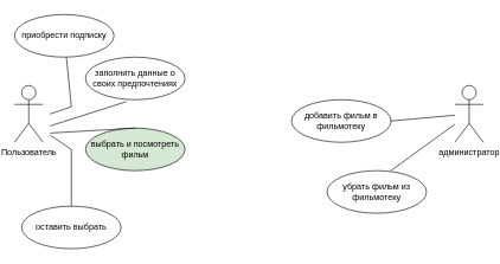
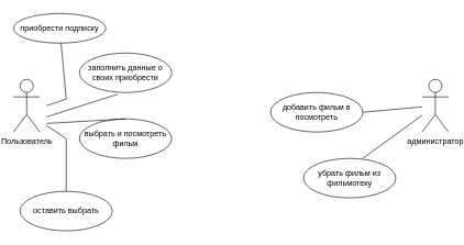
  <mxCell id="0" />
  <mxCell id="1" parent="0" />
  <mxCell id="2" value="Пользователь&lt;div&gt;&lt;br&gt;&lt;/div&gt;" style="shape=umlActor;verticalLabelPosition=bottom;verticalAlign=top;html=1;outlineConnect=0;" vertex="1" parent="1"><mxGeometry x="20" y="120" width="40" height="80" as="geometry" /></mxCell>
- <mxCell id="3" value="заполнить данные о своих предпочтениях" style="ellipse;whiteSpace=wrap;html=1;" vertex="1" parent="1"><mxGeometry x="120" y="80" width="140" height="60" as="geometry" /></mxCell>
- <mxCell id="4" value="приобрести подписку" style="ellipse;whiteSpace=wrap;html=1;" vertex="1" parent="1"><mxGeometry x="20" y="20" width="140" height="60" as="geometry" /></mxCell>
- <mxCell id="5" value="выбрать и посмотреть фильм" style="ellipse;whiteSpace=wrap;html=1;fillColor=#d5e8d4;" vertex="1" parent="1"><mxGeometry x="120" y="180" width="140" height="60" as="geometry" /></mxCell>
+ <mxCell id="3" value="заполнить данные о своих приобрести" style="ellipse;whiteSpace=wrap;html=1;" vertex="1" parent="1"><mxGeometry x="120" y="80" width="140" height="60" as="geometry" /></mxCell>
+ <mxCell id="4" value="приобрести подписку" style="ellipse;whiteSpace=wrap;html=1;" vertex="1" parent="1"><mxGeometry x="20" y="20" width="140" height="45" as="geometry" /></mxCell>
+ <mxCell id="5" value="выбрать и посмотреть фильм" style="ellipse;whiteSpace=wrap;html=1;" vertex="1" parent="1"><mxGeometry x="120" y="180" width="140" height="60" as="geometry" /></mxCell>
  <mxCell id="6" value="оставить выбрать" style="ellipse;whiteSpace=wrap;html=1;" vertex="1" parent="1"><mxGeometry x="30" y="290" width="140" height="60" as="geometry" /></mxCell>
  <mxCell id="7" value="" style="endArrow=none;html=1;rounded=0;" edge="1" parent="1" source="6"><mxGeometry width="50" height="50" relative="1" as="geometry"><mxPoint x="320" y="250" as="sourcePoint" /><mxPoint x="70" y="190" as="targetPoint" /><Array as="points"><mxPoint x="100" y="210" /></Array></mxGeometry></mxCell>
  <mxCell id="8" value="" style="endArrow=none;html=1;rounded=0;exitX=0.5;exitY=0;exitDx=0;exitDy=0;" edge="1" parent="1" source="5"><mxGeometry width="50" height="50" relative="1" as="geometry"><mxPoint x="110" y="300" as="sourcePoint" /><mxPoint x="70" y="187" as="targetPoint" /><Array as="points" /></mxGeometry></mxCell>
  <mxCell id="9" value="" style="endArrow=none;html=1;rounded=0;exitX=0.41;exitY=1.046;exitDx=0;exitDy=0;exitPerimeter=0;" edge="1" parent="1" source="3"><mxGeometry width="50" height="50" relative="1" as="geometry"><mxPoint x="190" y="170" as="sourcePoint" /><mxPoint x="70" y="177" as="targetPoint" /><Array as="points" /></mxGeometry></mxCell>
  <mxCell id="10" value="" style="endArrow=none;html=1;rounded=0;" edge="1" parent="1" source="4"><mxGeometry width="50" height="50" relative="1" as="geometry"><mxPoint x="110" y="300" as="sourcePoint" /><mxPoint x="70" y="160" as="targetPoint" /><Array as="points"><mxPoint x="100" y="150" /></Array></mxGeometry></mxCell>
  <mxCell id="11" value="администратор" style="shape=umlActor;verticalLabelPosition=bottom;verticalAlign=top;html=1;outlineConnect=0;" vertex="1" parent="1"><mxGeometry x="640" y="120" width="40" height="80" as="geometry" /></mxCell>
- <mxCell id="12" value="добавить фильм в фильмотеку" style="ellipse;whiteSpace=wrap;html=1;" vertex="1" parent="1"><mxGeometry x="410" y="140" width="140" height="60" as="geometry" /></mxCell>
+ <mxCell id="12" value="добавить фильм в посмотреть" style="ellipse;whiteSpace=wrap;html=1;" vertex="1" parent="1"><mxGeometry x="410" y="140" width="140" height="60" as="geometry" /></mxCell>
  <mxCell id="13" value="" style="endArrow=none;html=1;rounded=0;entryX=1;entryY=0.5;entryDx=0;entryDy=0;" edge="1" parent="1" source="11" target="12"><mxGeometry width="50" height="50" relative="1" as="geometry"><mxPoint x="660" y="166.5" as="sourcePoint" /><mxPoint x="540" y="173.5" as="targetPoint" /><Array as="points" /></mxGeometry></mxCell>
  <mxCell id="14" value="убрать фильм из фильмотеку" style="ellipse;whiteSpace=wrap;html=1;" vertex="1" parent="1"><mxGeometry x="460" y="240" width="140" height="60" as="geometry" /></mxCell>
  <mxCell id="15" value="" style="endArrow=none;html=1;rounded=0;entryX=1;entryY=0.5;entryDx=0;entryDy=0;" edge="1" parent="1" source="11"><mxGeometry width="50" height="50" relative="1" as="geometry"><mxPoint x="640" y="232" as="sourcePoint" /><mxPoint x="550" y="240" as="targetPoint" /><Array as="points" /></mxGeometry></mxCell>
